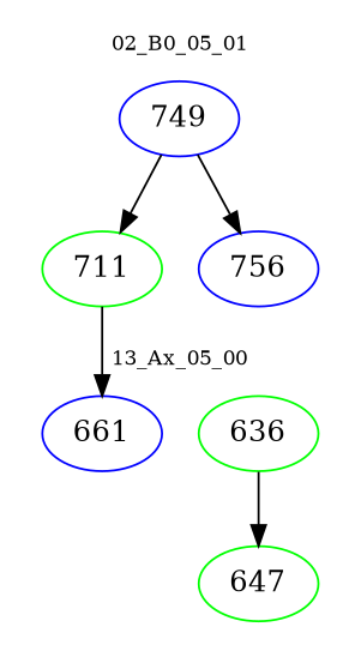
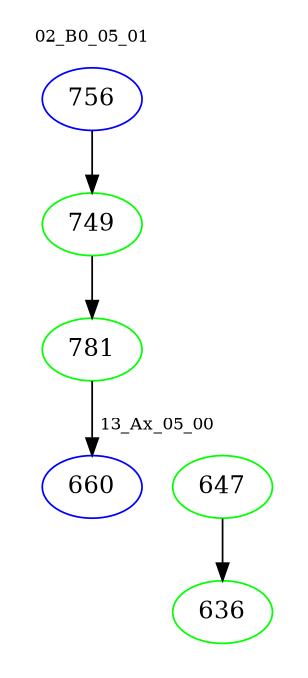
  digraph {
    node [color=green]
    edge [color=black]
    n1 [label=647]
    n2 [label=636]
-   n3 [color=blue label=661]
-   n4 [color=blue label=749]
-   n5 [label=711]
+   n3 [color=blue label=660]
+   n4 [label=749]
+   n5 [label=781]
    n6 [color=blue label=756]
    subgraph cluster_1 {
      color=white
      fontsize=10
      label="13_Ax_05_00"
      n1
      n2
      n3
    }
    subgraph cluster_2 {
      color=white
      fontsize=10
      label="02_B0_05_01"
      n4
      n5
      n6
    }
-   n2 -> n1
+   n1 -> n2
    n4 -> n5
-   n4 -> n6
+   n6 -> n4
    n5 -> n3
  }
